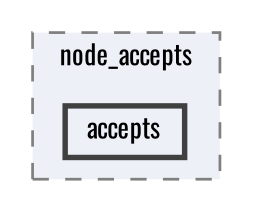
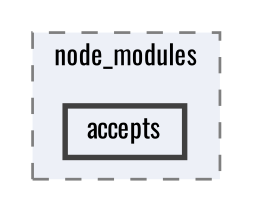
  digraph {
    compound=true
    fontname=Oswald
    n1 [color=grey25 fillcolor="#edf0f7" fontname=Oswald fontsize=10 height=0.2 label=accepts shape=box style="filled,bold" width=0.4]
    subgraph cluster_1 {
      bgcolor="#edf0f7"
      fontsize=10
-     label=node_accepts
+     label=node_modules
      pencolor=grey50
      style="filled,dashed"
      n1
    }
  }
